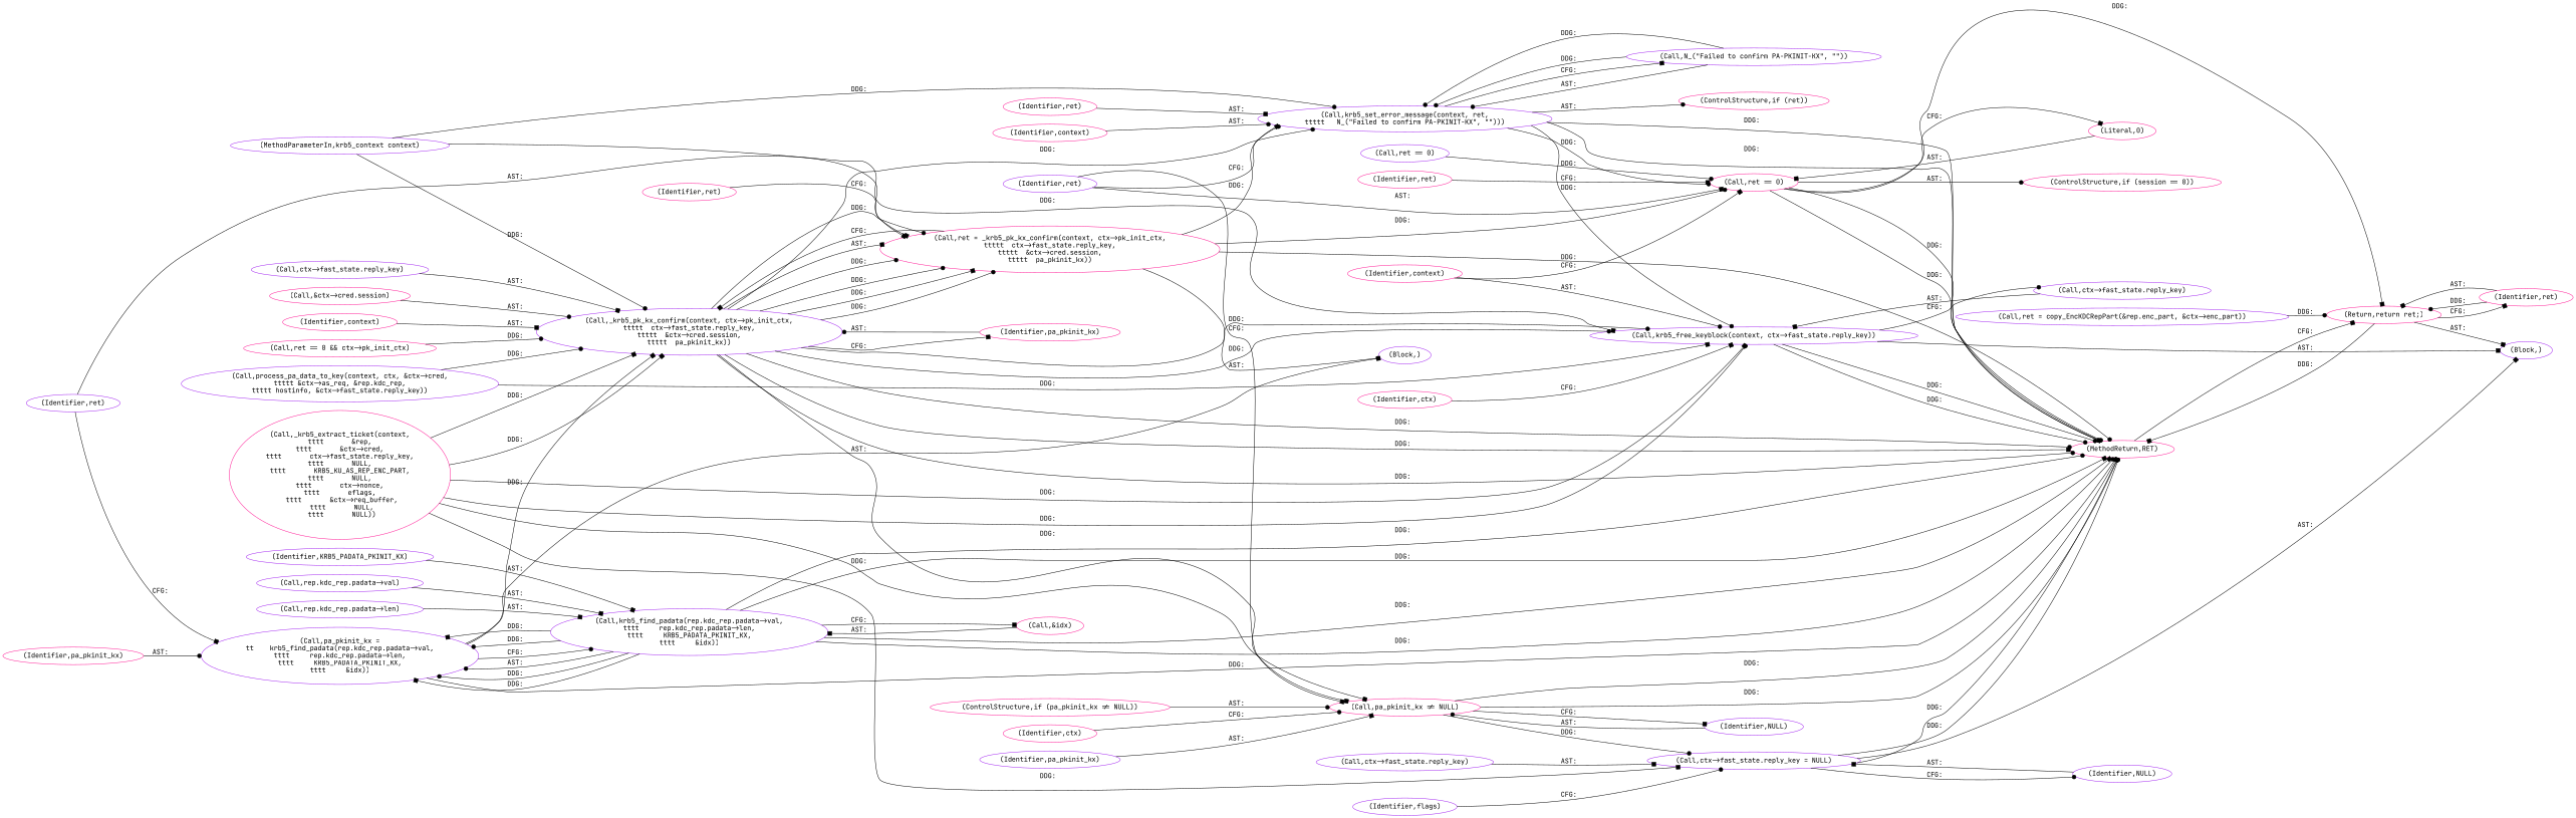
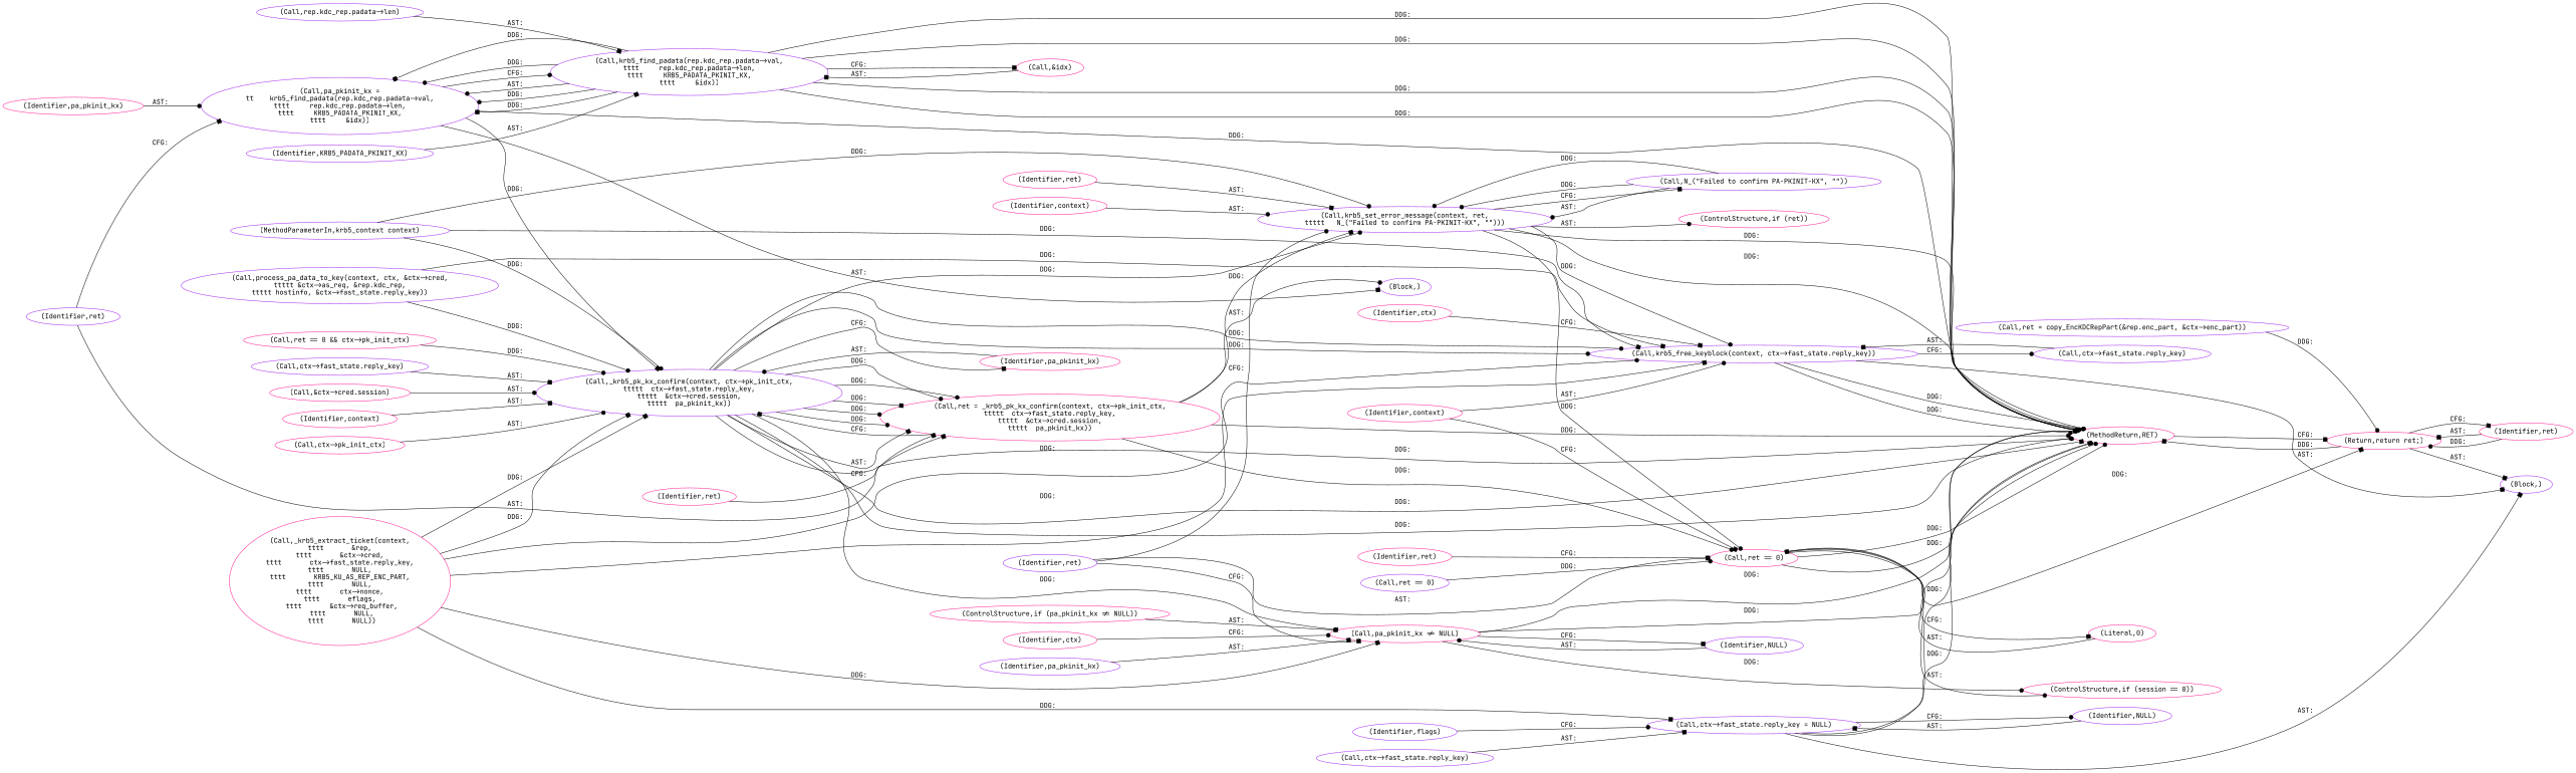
  digraph {
    fontname="JetBrains Mono"
    rankdir=LR
    node [color=purple fontname="JetBrains Mono"]
    edge [arrowhead=dot fontname="JetBrains Mono"]
    n1 [label="(Call,pa_pkinit_kx =\n\t\t    krb5_find_padata(rep.kdc_rep.padata->val,\n\t\t\t\t     rep.kdc_rep.padata->len,\n\t\t\t\t     KRB5_PADATA_PKINIT_KX,\n\t\t\t\t     &idx))"]
    n2 [label="(Call,krb5_find_padata(rep.kdc_rep.padata->val,\n\t\t\t\t     rep.kdc_rep.padata->len,\n\t\t\t\t     KRB5_PADATA_PKINIT_KX,\n\t\t\t\t     &idx))"]
    n3 [label="(Call,_krb5_pk_kx_confirm(context, ctx->pk_init_ctx,\n\t\t\t\t\t  ctx->fast_state.reply_key,\n\t\t\t\t\t  &ctx->cred.session,\n\t\t\t\t\t  pa_pkinit_kx))"]
    n4 [color=deeppink label="(MethodReturn,RET)"]
    n5 [label="(Block,)"]
    n6 [color=deeppink label="(Call,&idx)"]
    n7 [color=deeppink label="(Call,ret = _krb5_pk_kx_confirm(context, ctx->pk_init_ctx,\n\t\t\t\t\t  ctx->fast_state.reply_key,\n\t\t\t\t\t  &ctx->cred.session,\n\t\t\t\t\t  pa_pkinit_kx))"]
    n8 [label="(Call,krb5_set_error_message(context, ret,\n\t\t\t\t\t   N_(\"Failed to confirm PA-PKINIT-KX\", \"\")))"]
    n9 [label="(Call,krb5_free_keyblock(context, ctx->fast_state.reply_key))"]
    n10 [color=deeppink label="(Call,pa_pkinit_kx != NULL)"]
    n11 [color=deeppink label="(Identifier,pa_pkinit_kx)"]
    n12 [color=deeppink label="(Return,return ret;)"]
    n13 [color=deeppink label="(Call,ret == 0)"]
    n14 [color=deeppink label="(ControlStructure,if (ret))"]
    n15 [label="(Call,N_(\"Failed to confirm PA-PKINIT-KX\", \"\"))"]
    n16 [label="(Block,)"]
    n17 [label="(Call,ctx->fast_state.reply_key)"]
    n18 [label="(Call,ctx->fast_state.reply_key = NULL)"]
    n19 [label="(Identifier,NULL)"]
    n20 [color=deeppink label="(ControlStructure,if (session == 0))"]
    n21 [color=deeppink label="(Literal,0)"]
    n22 [color=deeppink label="(Identifier,ret)"]
    n23 [label="(Identifier,NULL)"]
    n24 [color=deeppink label="(ControlStructure,if (pa_pkinit_kx != NULL))"]
    n25 [color=deeppink label="(Identifier,ret)"]
    n26 [label="(Call,ctx->fast_state.reply_key)"]
    n27 [color=deeppink label="(Identifier,ctx)"]
    n28 [label="(Call,ret = copy_EncKDCRepPart(&rep.enc_part, &ctx->enc_part))"]
    n29 [color=deeppink label="(Identifier,ctx)"]
    n30 [label="(Call,rep.kdc_rep.padata->len)"]
    n31 [color=deeppink label="(Identifier,context)"]
    n32 [label="(Identifier,KRB5_PADATA_PKINIT_KX)"]
    n33 [color=deeppink label="(Identifier,context)"]
    n34 [color=deeppink label="(Call,ret == 0 && ctx->pk_init_ctx)"]
    n35 [label="(Call,ctx->fast_state.reply_key)"]
    n36 [color=deeppink label="(Call,&ctx->cred.session)"]
    n37 [color=deeppink label="(Identifier,context)"]
    n38 [label="(Call,process_pa_data_to_key(context, ctx, &ctx->cred,\n\t\t\t\t\t &ctx->as_req, &rep.kdc_rep,\n\t\t\t\t\t hostinfo, &ctx->fast_state.reply_key))"]
    n39 [label="(Identifier,pa_pkinit_kx)"]
    n40 [color=deeppink label="(Identifier,ret)"]
    n41 [color=deeppink label="(Identifier,pa_pkinit_kx)"]
    n42 [label="(Identifier,ret)"]
    n43 [label="(Call,ret == 0)"]
-   n45 [label="(Call,rep.kdc_rep.padata->val)"]
+   n44 [color=deeppink label="(Call,ctx->pk_init_ctx)"]
    n46 [label="(Identifier,ret)"]
    n47 [color=deeppink label="(Identifier,ret)"]
    n48 [color=deeppink label="(Call,_krb5_extract_ticket(context,\n\t\t\t\t       &rep,\n\t\t\t\t       &ctx->cred,\n\t\t\t\t       ctx->fast_state.reply_key,\n\t\t\t\t       NULL,\n\t\t\t\t       KRB5_KU_AS_REP_ENC_PART,\n\t\t\t\t       NULL,\n\t\t\t\t       ctx->nonce,\n\t\t\t\t       eflags,\n \t\t\t\t       &ctx->req_buffer,\n \t\t\t\t       NULL,\n \t\t\t\t       NULL))"]
    n49 [label="(MethodParameterIn,krb5_context context)"]
    n50 [label="(Identifier,flags)"]
    n1 -> n2 [label="CFG: "]
    n1 -> n3 [arrowhead=box label="DDG: "]
    n1 -> n4 [label="DDG: "]
    n1 -> n5 [arrowhead=box label="AST: "]
    n2 -> n1 [label="AST: "]
    n2 -> n1 [label="DDG: "]
    n2 -> n1 [arrowhead=box label="DDG: "]
    n2 -> n1 [arrowhead=box label="DDG: "]
    n2 -> n1 [label="DDG: "]
    n2 -> n4 [label="DDG: "]
    n2 -> n4 [arrowhead=box label="DDG: "]
    n2 -> n4 [arrowhead=box label="DDG: "]
    n2 -> n4 [label="DDG: "]
    n2 -> n6 [arrowhead=box label="CFG: "]
    n3 -> n4 [label="DDG: "]
    n3 -> n4 [arrowhead=box label="DDG: "]
    n3 -> n4 [label="DDG: "]
    n3 -> n7 [arrowhead=box label="AST: "]
    n3 -> n7 [label="DDG: "]
    n3 -> n7 [label="DDG: "]
    n3 -> n7 [arrowhead=box label="DDG: "]
    n3 -> n7 [label="DDG: "]
    n3 -> n7 [label="DDG: "]
    n3 -> n8 [label="DDG: "]
    n3 -> n9 [label="DDG: "]
    n3 -> n9 [label="DDG: "]
    n3 -> n10 [arrowhead=box label="DDG: "]
    n3 -> n11 [arrowhead=box label="CFG: "]
    n4 -> n12 [arrowhead=box label="CFG: "]
    n6 -> n2 [arrowhead=box label="AST: "]
    n7 -> n3 [arrowhead=box label="CFG: "]
    n7 -> n4 [label="DDG: "]
    n7 -> n5 [label="AST: "]
    n7 -> n8 [arrowhead=box label="DDG: "]
    n7 -> n13 [label="DDG: "]
    n8 -> n4 [arrowhead=box label="DDG: "]
    n8 -> n4 [label="DDG: "]
    n8 -> n9 [label="DDG: "]
    n8 -> n13 [label="DDG: "]
    n8 -> n14 [label="AST: "]
    n8 -> n15 [arrowhead=box label="CFG: "]
    n9 -> n4 [label="DDG: "]
    n9 -> n4 [label="DDG: "]
    n9 -> n16 [arrowhead=box label="AST: "]
    n9 -> n17 [label="CFG: "]
    n10 -> n4 [arrowhead=box label="DDG: "]
    n10 -> n4 [label="DDG: "]
-   n10 -> n18 [label="DDG: "]
+   n10 -> n20 [label="DDG: "]
    n10 -> n19 [arrowhead=box label="CFG: "]
    n11 -> n3 [label="AST: "]
    n12 -> n4 [arrowhead=box label="DDG: "]
    n12 -> n16 [arrowhead=box label="AST: "]
    n12 -> n22 [arrowhead=box label="CFG: "]
    n13 -> n4 [label="DDG: "]
    n13 -> n4 [label="DDG: "]
    n13 -> n12 [arrowhead=box label="DDG: "]
    n13 -> n20 [label="AST: "]
    n13 -> n21 [arrowhead=box label="CFG: "]
    n15 -> n8 [label="AST: "]
    n15 -> n8 [label="DDG: "]
    n15 -> n8 [label="DDG: "]
    n17 -> n9 [arrowhead=box label="AST: "]
    n18 -> n4 [label="DDG: "]
    n18 -> n4 [arrowhead=box label="DDG: "]
    n18 -> n16 [arrowhead=box label="AST: "]
    n18 -> n23 [label="CFG: "]
    n19 -> n10 [label="AST: "]
    n21 -> n13 [arrowhead=box label="AST: "]
    n22 -> n12 [arrowhead=box label="AST: "]
    n22 -> n12 [label="DDG: "]
    n23 -> n18 [arrowhead=box label="AST: "]
    n24 -> n10 [label="AST: "]
    n25 -> n8 [arrowhead=box label="AST: "]
    n26 -> n18 [arrowhead=box label="AST: "]
    n27 -> n9 [arrowhead=box label="CFG: "]
    n28 -> n12 [label="DDG: "]
    n29 -> n10 [label="CFG: "]
    n30 -> n2 [arrowhead=box label="AST: "]
    n31 -> n8 [label="AST: "]
    n32 -> n2 [arrowhead=box label="AST: "]
    n33 -> n9 [label="AST: "]
    n33 -> n13 [arrowhead=box label="CFG: "]
    n34 -> n3 [label="DDG: "]
    n35 -> n3 [arrowhead=box label="AST: "]
    n36 -> n3 [label="AST: "]
    n37 -> n3 [arrowhead=box label="AST: "]
    n38 -> n3 [label="DDG: "]
    n38 -> n9 [arrowhead=box label="DDG: "]
    n39 -> n10 [arrowhead=box label="AST: "]
    n40 -> n7 [arrowhead=box label="CFG: "]
    n41 -> n1 [label="AST: "]
    n42 -> n1 [arrowhead=box label="CFG: "]
    n42 -> n7 [arrowhead=box label="AST: "]
    n43 -> n13 [label="DDG: "]
-   n45 -> n2 [arrowhead=box label="AST: "]
+   n44 -> n3 [label="AST: "]
    n46 -> n8 [label="CFG: "]
    n46 -> n10 [arrowhead=box label="CFG: "]
    n46 -> n13 [arrowhead=box label="AST: "]
    n47 -> n13 [arrowhead=box label="CFG: "]
    n48 -> n3 [arrowhead=box label="DDG: "]
    n48 -> n3 [arrowhead=box label="DDG: "]
    n48 -> n9 [label="DDG: "]
    n48 -> n9 [arrowhead=box label="DDG: "]
    n48 -> n10 [arrowhead=box label="DDG: "]
    n48 -> n18 [arrowhead=box label="DDG: "]
    n49 -> n3 [label="DDG: "]
    n49 -> n8 [label="DDG: "]
    n49 -> n9 [arrowhead=box label="DDG: "]
    n50 -> n18 [label="CFG: "]
  }
